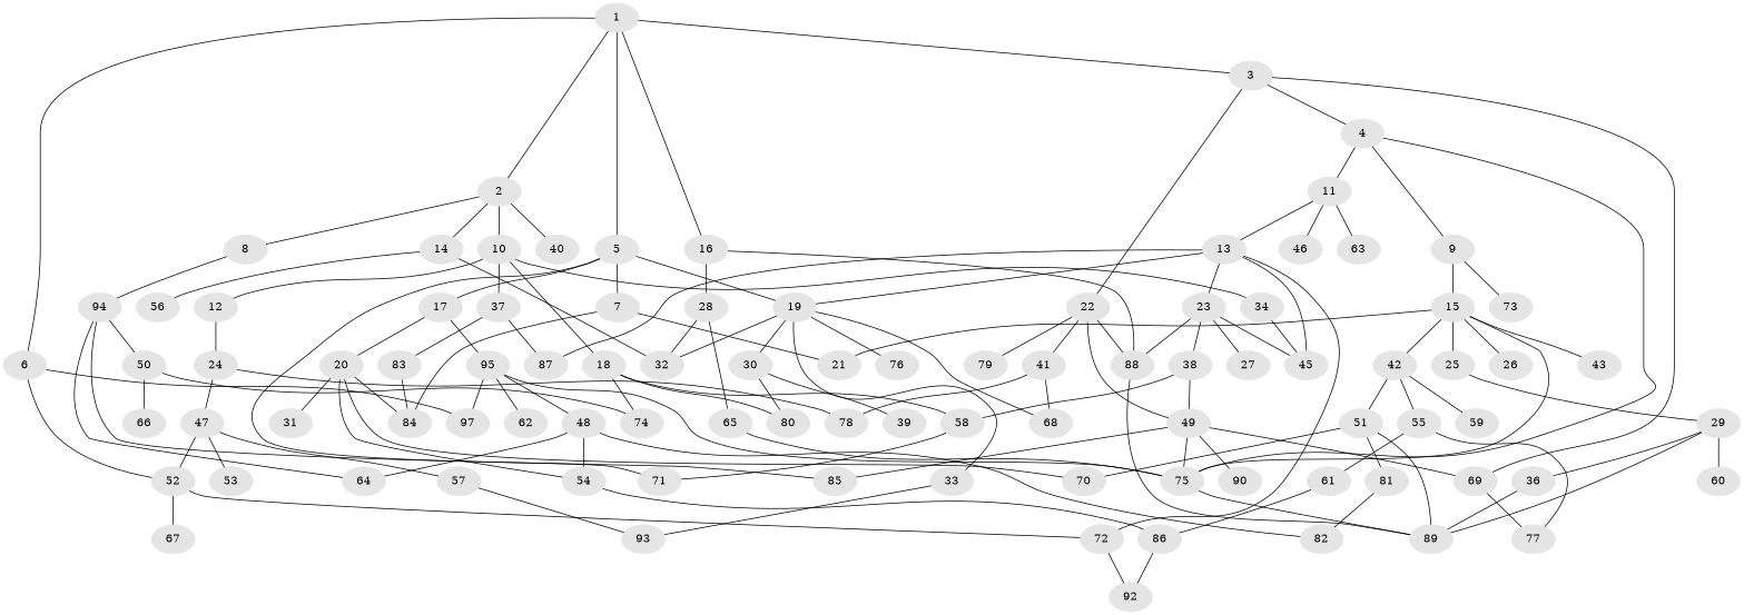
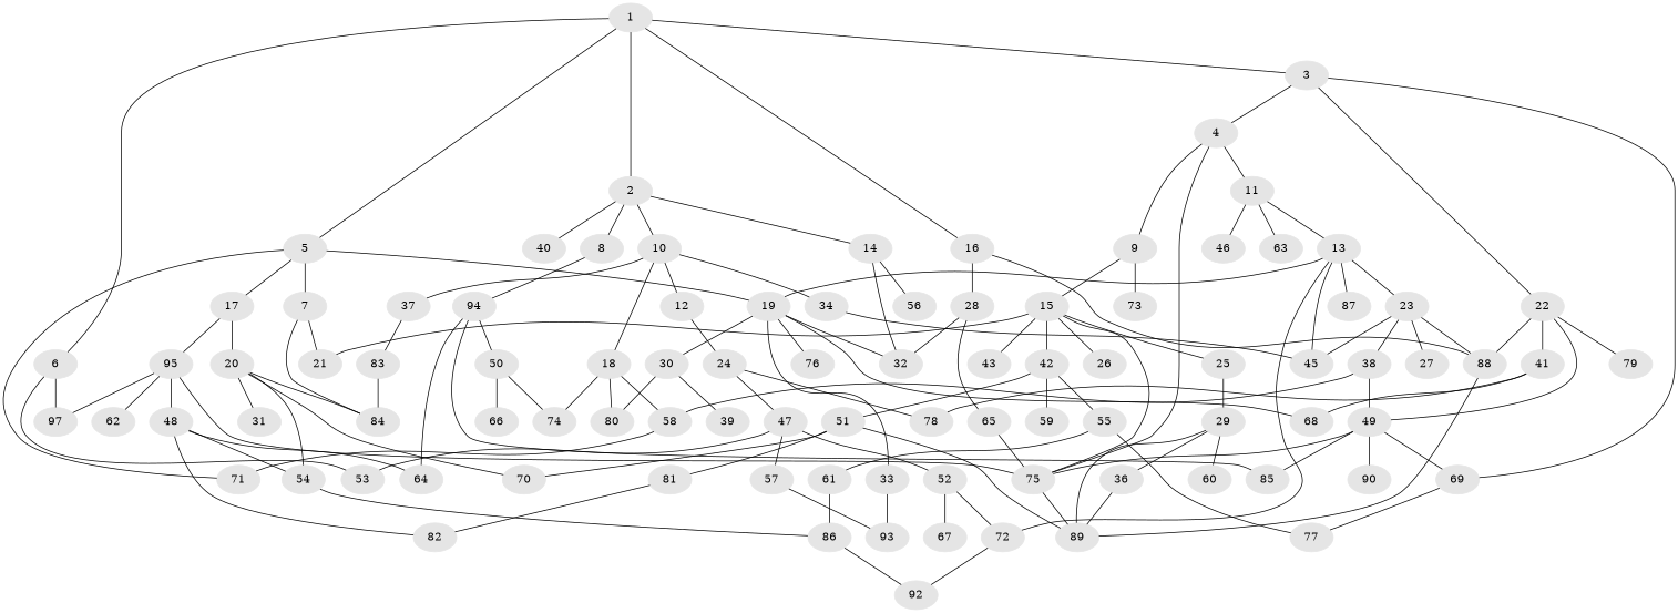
  graph {
    node [color=gray90 style=filled]
    1
    2
    3
    5
    6
    16
    8
    10
    14
    40
    4
    22
    69
    7
    17
    19
    71
    53
    n19 [label=97]
    28
    88
    n22 [label=94]
    12
    18
    34
    37
    32
    56
    9
    11
    75
    41
    49
    79
    77
    15
    73
    13
    46
    63
    21
    84
    20
    n44 [label=95]
    30
    33
    68
    76
    50
    64
    85
    25
    26
    42
    43
    24
    58
    74
    80
    45
    87
    83
    23
    72
    89
    47
    78
    27
    38
    92
    29
    51
    55
    59
    65
    31
    54
    70
    48
    62
    39
    93
    86
    90
    52
    57
    36
    60
    82
    81
    61
    66
    67
    1 -- 2
    1 -- 3
    1 -- 5
    1 -- 6
    1 -- 16
    2 -- 8
    2 -- 10
    2 -- 14
    2 -- 40
    3 -- 4
    3 -- 22
    3 -- 69
    5 -- 7
    5 -- 17
    5 -- 19
    5 -- 71
-   6 -- 52
+   6 -- 53
    6 -- n19
    16 -- 28
    16 -- 88
    8 -- n22
    10 -- 12
    10 -- 18
    10 -- 34
    10 -- 37
    14 -- 32
    14 -- 56
    4 -- 9
    4 -- 11
    4 -- 75
    22 -- 88
    22 -- 41
    22 -- 49
    22 -- 79
    69 -- 77
    7 -- 21
    7 -- 84
    17 -- 20
    17 -- n44
    19 -- 32
    19 -- 30
    19 -- 33
    19 -- 68
    19 -- 76
    28 -- 32
    28 -- 65
    88 -- 89
    n22 -- 50
    n22 -- 64
    n22 -- 85
    12 -- 24
    18 -- 58
    18 -- 74
    18 -- 80
    34 -- 45
-   37 -- 87
    37 -- 83
    9 -- 15
    9 -- 73
    11 -- 13
    11 -- 46
    11 -- 63
    75 -- 89
    41 -- 68
    41 -- 78
    49 -- 69
    49 -- 75
    49 -- 85
    49 -- 90
    15 -- 75
    15 -- 21
    15 -- 25
    15 -- 26
    15 -- 42
    15 -- 43
    13 -- 19
    13 -- 45
    13 -- 87
    13 -- 23
    13 -- 72
    20 -- 84
    20 -- 31
    20 -- 54
    20 -- 70
    n44 -- n19
    n44 -- 75
    n44 -- 48
    n44 -- 62
    30 -- 80
    30 -- 39
    33 -- 93
    50 -- 74
    50 -- 66
    25 -- 29
    42 -- 51
    42 -- 55
    42 -- 59
    24 -- 47
    24 -- 78
    58 -- 71
    83 -- 84
    23 -- 88
    23 -- 45
    23 -- 27
    23 -- 38
    72 -- 92
    47 -- 53
    47 -- 52
    47 -- 57
    38 -- 49
    38 -- 58
    29 -- 89
    29 -- 36
    29 -- 60
    51 -- 89
    51 -- 70
    51 -- 81
    55 -- 77
    55 -- 61
    65 -- 75
    54 -- 86
    48 -- 64
    48 -- 54
    48 -- 82
    86 -- 92
    52 -- 72
    52 -- 67
    57 -- 93
    36 -- 89
    81 -- 82
    61 -- 86
  }
